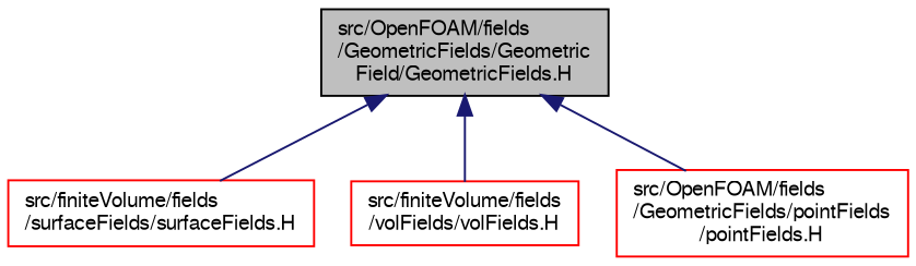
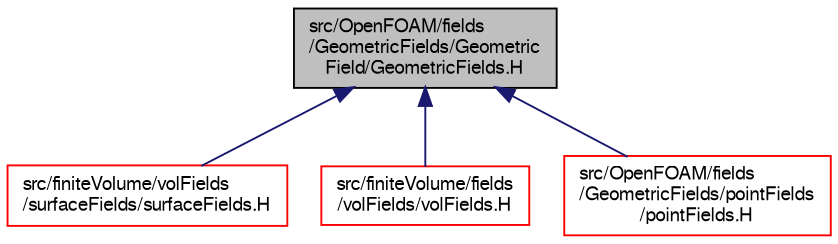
  digraph {
    node [color=red fontname=FreeSans fontsize=10 shape=record]
    edge [color=midnightblue dir=back fontname=FreeSans fontsize=10 labelfontname=FreeSans labelfontsize=10 style=solid]
    n1 [color=black fillcolor=grey75 fontcolor=black height=0.2 label="src/OpenFOAM/fields\l/GeometricFields/Geometric\lField/GeometricFields.H" style=filled width=0.4]
-   n2 [height=0.2 label="src/finiteVolume/fields\l/surfaceFields/surfaceFields.H" width=0.4]
+   n2 [height=0.2 label="src/finiteVolume/volFields\l/surfaceFields/surfaceFields.H" width=0.4]
    n3 [height=0.2 label="src/finiteVolume/fields\l/volFields/volFields.H" width=0.4]
    n4 [height=0.2 label="src/OpenFOAM/fields\l/GeometricFields/pointFields\l/pointFields.H" width=0.4]
    n1 -> n2
    n1 -> n3
    n1 -> n4
  }
